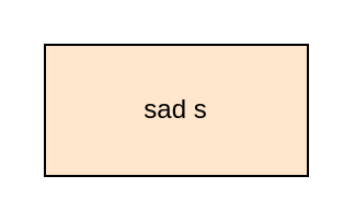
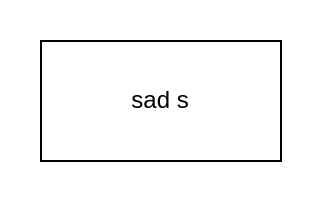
  <mxCell id="0" />
  <mxCell id="1" parent="0" />
- <mxCell id="2" value="sad s" style="whiteSpace=wrap;html=1;fillColor=#ffe6cc;" vertex="1" parent="1"><mxGeometry x="20" y="20" width="120" height="60" as="geometry" /></mxCell>
+ <mxCell id="2" value="sad s" style="whiteSpace=wrap;html=1;" vertex="1" parent="1"><mxGeometry x="20" y="20" width="120" height="60" as="geometry" /></mxCell>
